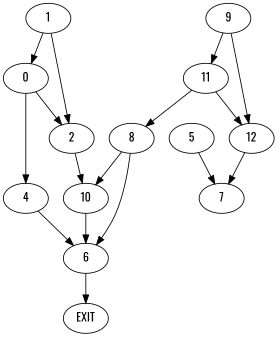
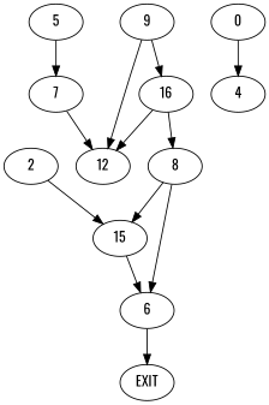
  digraph {
    fontname=Oswald
    node [fontname=Oswald]
    edge [fontname=Oswald]
-   1
    2
    n3 [label=0]
    n4 [label=EXIT]
-   10
+   10 [label=15]
    4
    6
    5
    7
    8
    9
-   11
+   11 [label=16]
    12
-   1 -> 2
-   1 -> n3
    2 -> 10
-   n3 -> 2
    n3 -> 4
    10 -> 6
-   4 -> 6
    6 -> n4
    5 -> 7
    8 -> 10
    8 -> 6
    9 -> 11
    9 -> 12
    11 -> 8
    11 -> 12
-   12 -> 7
+   7 -> 12
  }
